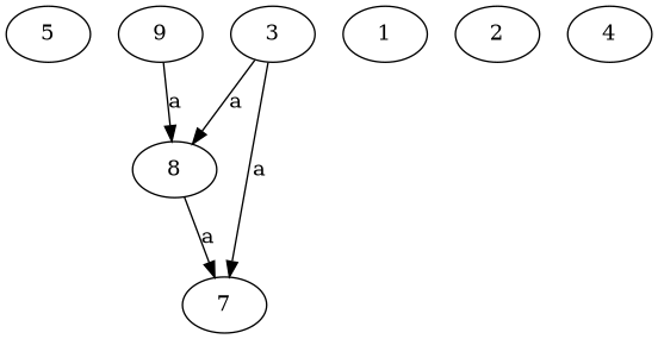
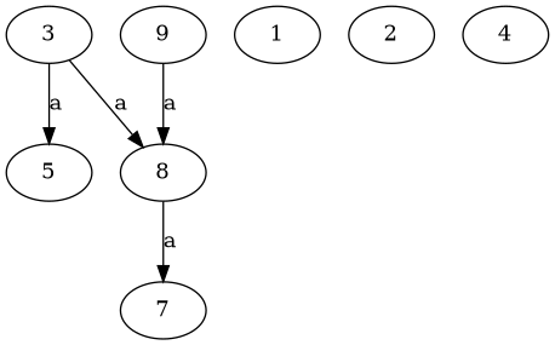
  strict digraph {
    5
    n2 [label=9]
    n3 [label=8]
    7
    1
    2
    3
    4
    n2 -> n3 [label=a]
    n3 -> 7 [label=a]
    3 -> n3 [label=a]
-   3 -> 7 [label=a]
+   3 -> 5 [label=a]
  }
